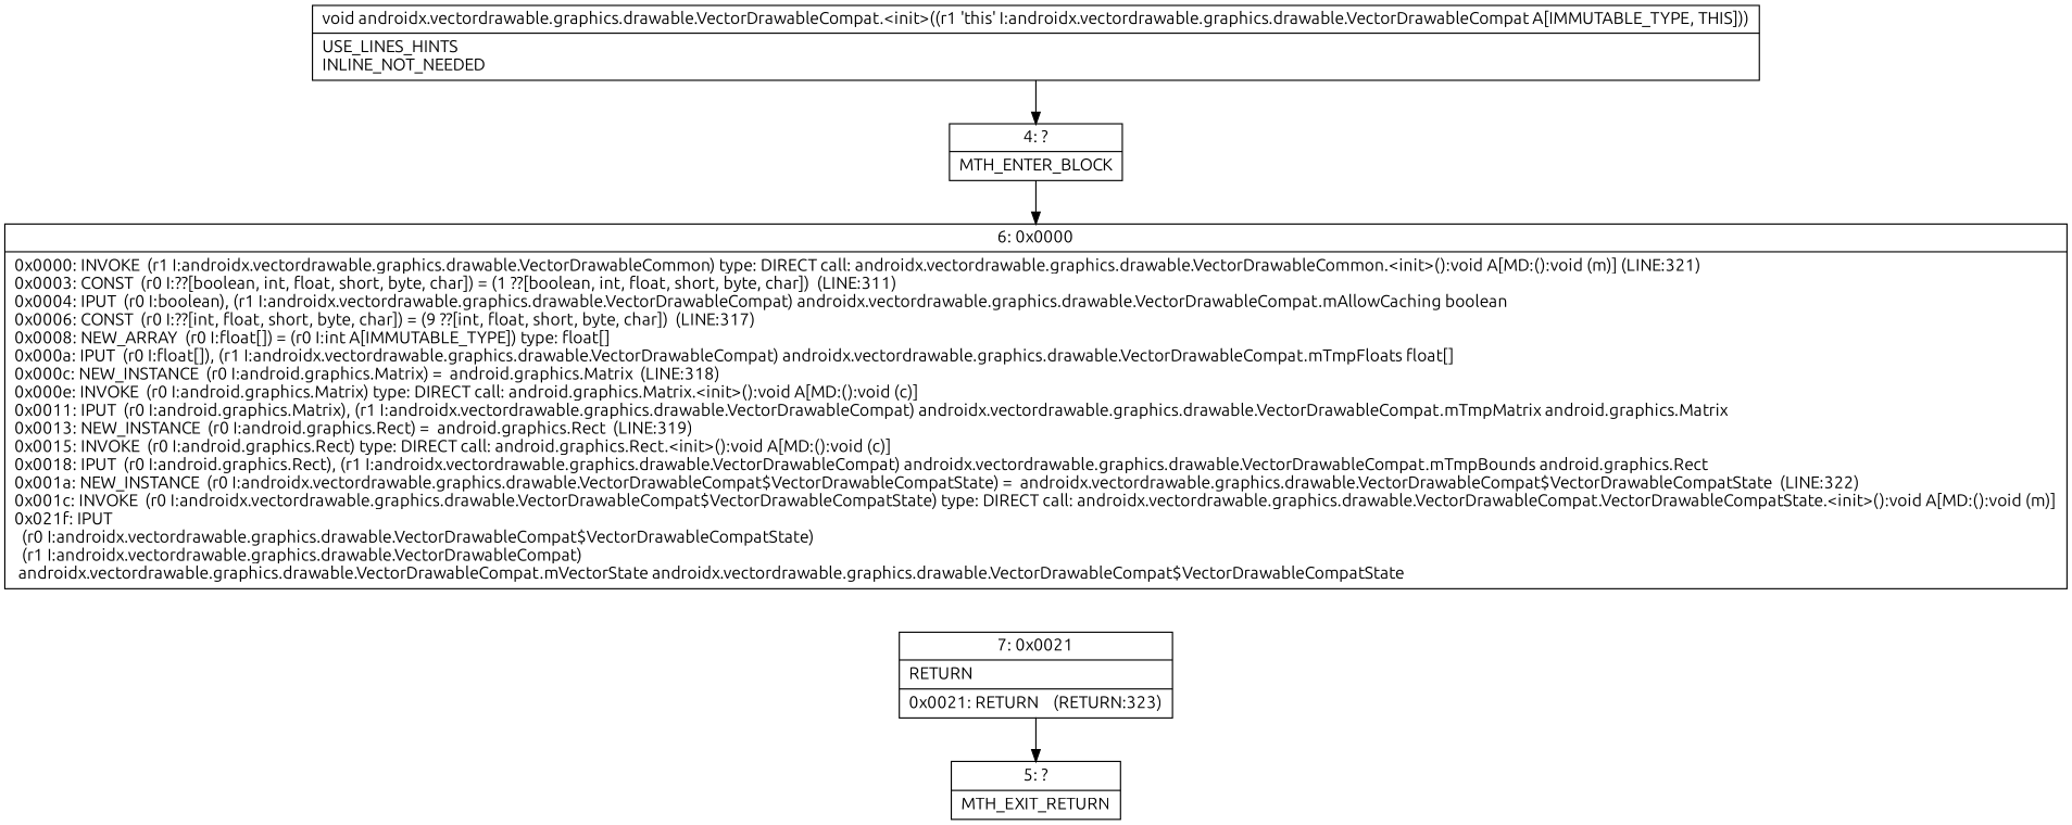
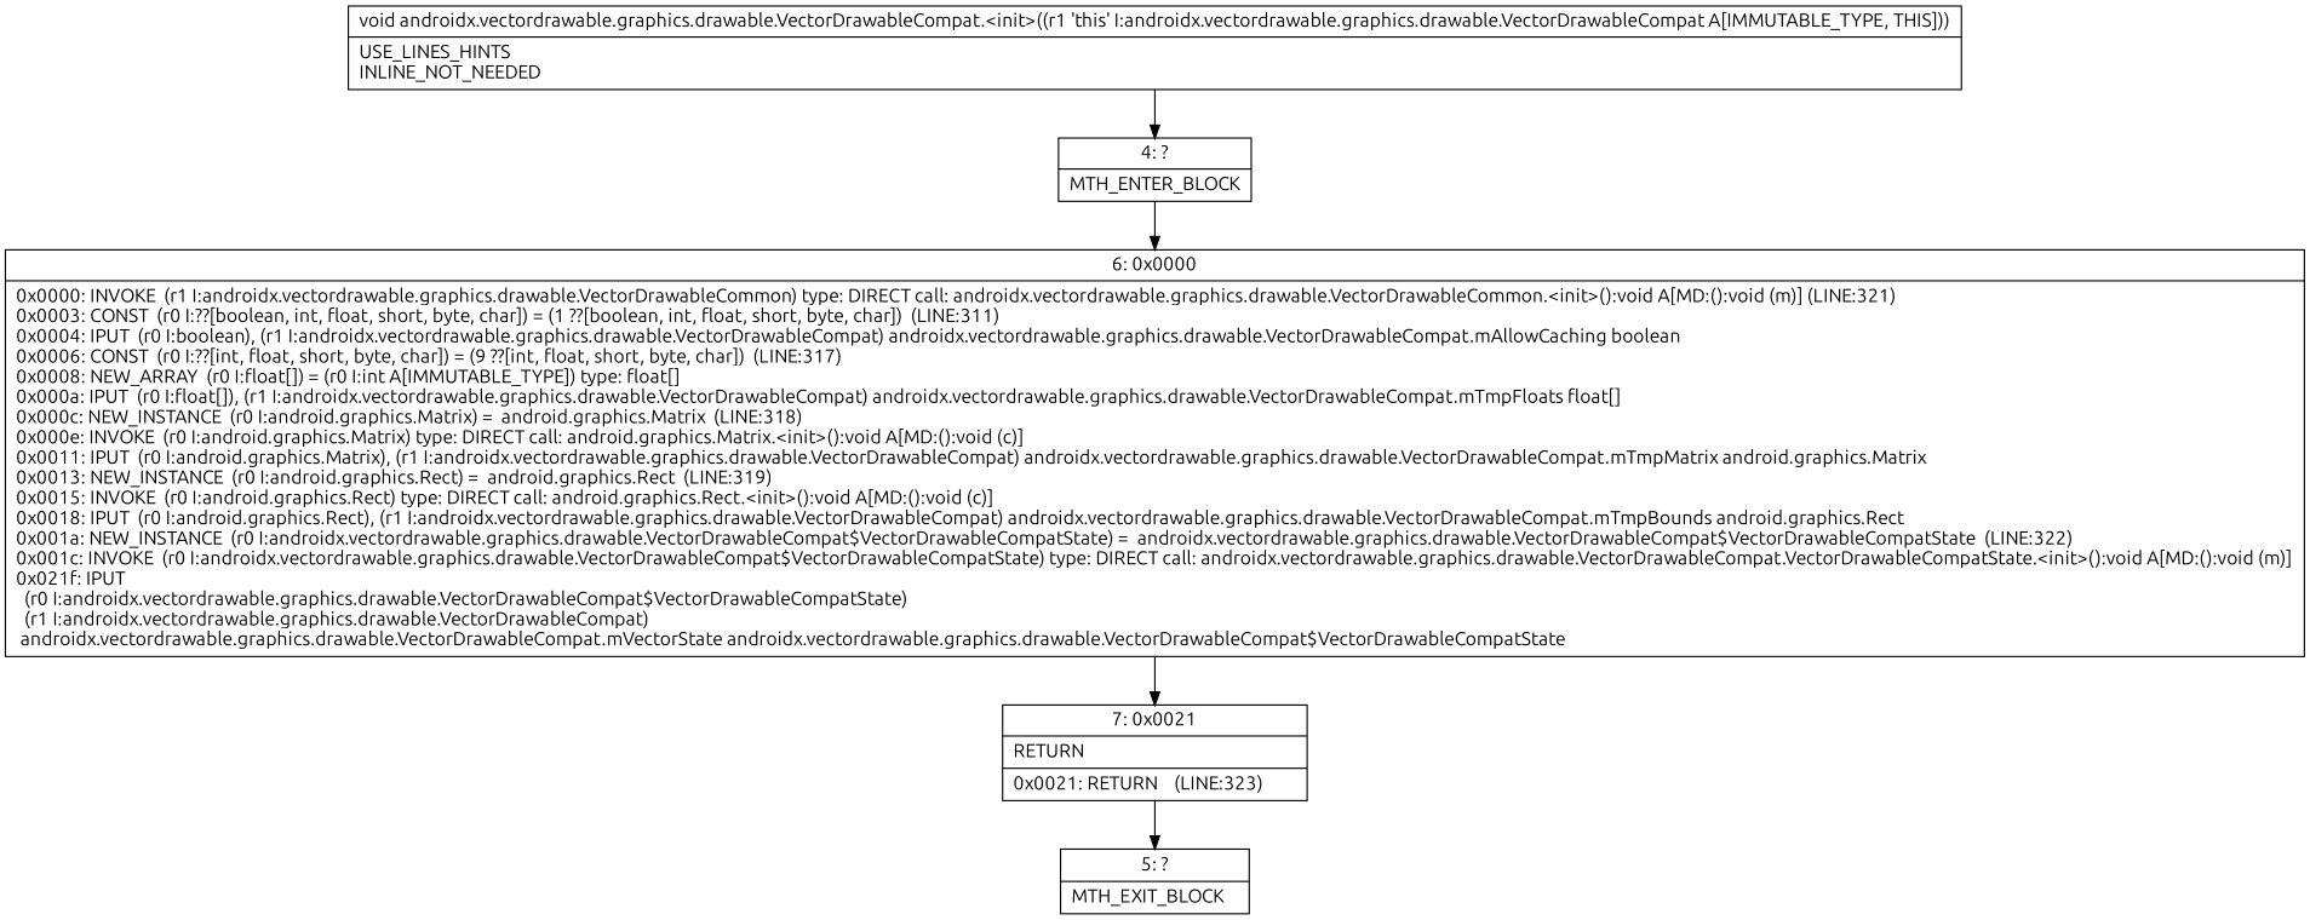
  digraph {
    fontname=Ubuntu
    node [fontname=Ubuntu shape=record]
    edge [fontname=Ubuntu]
    n1 [label="{4\:\ ?|MTH_ENTER_BLOCK\l}"]
    n2 [label="{6\:\ 0x0000|0x0000: INVOKE  (r1 I:androidx.vectordrawable.graphics.drawable.VectorDrawableCommon) type: DIRECT call: androidx.vectordrawable.graphics.drawable.VectorDrawableCommon.\<init\>():void A[MD:():void (m)] (LINE:321)\l0x0003: CONST  (r0 I:??[boolean, int, float, short, byte, char]) = (1 ??[boolean, int, float, short, byte, char])  (LINE:311)\l0x0004: IPUT  (r0 I:boolean), (r1 I:androidx.vectordrawable.graphics.drawable.VectorDrawableCompat) androidx.vectordrawable.graphics.drawable.VectorDrawableCompat.mAllowCaching boolean \l0x0006: CONST  (r0 I:??[int, float, short, byte, char]) = (9 ??[int, float, short, byte, char])  (LINE:317)\l0x0008: NEW_ARRAY  (r0 I:float[]) = (r0 I:int A[IMMUTABLE_TYPE]) type: float[] \l0x000a: IPUT  (r0 I:float[]), (r1 I:androidx.vectordrawable.graphics.drawable.VectorDrawableCompat) androidx.vectordrawable.graphics.drawable.VectorDrawableCompat.mTmpFloats float[] \l0x000c: NEW_INSTANCE  (r0 I:android.graphics.Matrix) =  android.graphics.Matrix  (LINE:318)\l0x000e: INVOKE  (r0 I:android.graphics.Matrix) type: DIRECT call: android.graphics.Matrix.\<init\>():void A[MD:():void (c)]\l0x0011: IPUT  (r0 I:android.graphics.Matrix), (r1 I:androidx.vectordrawable.graphics.drawable.VectorDrawableCompat) androidx.vectordrawable.graphics.drawable.VectorDrawableCompat.mTmpMatrix android.graphics.Matrix \l0x0013: NEW_INSTANCE  (r0 I:android.graphics.Rect) =  android.graphics.Rect  (LINE:319)\l0x0015: INVOKE  (r0 I:android.graphics.Rect) type: DIRECT call: android.graphics.Rect.\<init\>():void A[MD:():void (c)]\l0x0018: IPUT  (r0 I:android.graphics.Rect), (r1 I:androidx.vectordrawable.graphics.drawable.VectorDrawableCompat) androidx.vectordrawable.graphics.drawable.VectorDrawableCompat.mTmpBounds android.graphics.Rect \l0x001a: NEW_INSTANCE  (r0 I:androidx.vectordrawable.graphics.drawable.VectorDrawableCompat$VectorDrawableCompatState) =  androidx.vectordrawable.graphics.drawable.VectorDrawableCompat$VectorDrawableCompatState  (LINE:322)\l0x001c: INVOKE  (r0 I:androidx.vectordrawable.graphics.drawable.VectorDrawableCompat$VectorDrawableCompatState) type: DIRECT call: androidx.vectordrawable.graphics.drawable.VectorDrawableCompat.VectorDrawableCompatState.\<init\>():void A[MD:():void (m)]\l0x021f: IPUT  \l  (r0 I:androidx.vectordrawable.graphics.drawable.VectorDrawableCompat$VectorDrawableCompatState)\l  (r1 I:androidx.vectordrawable.graphics.drawable.VectorDrawableCompat)\l androidx.vectordrawable.graphics.drawable.VectorDrawableCompat.mVectorState androidx.vectordrawable.graphics.drawable.VectorDrawableCompat$VectorDrawableCompatState \l}"]
-   n3 [label="{7\:\ 0x0021|RETURN\l|0x0021: RETURN    (RETURN:323)\l}"]
-   n4 [label="{5\:\ ?|MTH_EXIT_RETURN\l}"]
+   n3 [label="{7\:\ 0x0021|RETURN\l|0x0021: RETURN    (LINE:323)\l}"]
+   n4 [label="{5\:\ ?|MTH_EXIT_BLOCK\l}"]
    n5 [label="{void androidx.vectordrawable.graphics.drawable.VectorDrawableCompat.\<init\>((r1 'this' I:androidx.vectordrawable.graphics.drawable.VectorDrawableCompat A[IMMUTABLE_TYPE, THIS]))  | USE_LINES_HINTS\lINLINE_NOT_NEEDED\l}"]
    n1 -> n2
+   n2 -> n3
    n3 -> n4
    n5 -> n1
  }
